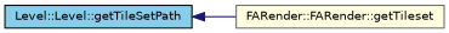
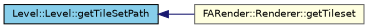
  digraph {
    rankdir=LR
    node [fontname=Helvetica fontsize=10 shape=record style=filled]
    n1 [color=black fillcolor=skyblue fontcolor=black height=0.2 label="Level::Level::getTileSetPath" width=0.4]
-   n2 [color=gray40 fillcolor=lightyellow height=0.2 label="FARender::FARender::getTileset" width=0.4]
+   n2 [color=gray40 fillcolor=lightyellow height=0.2 label="FARender::Renderer::getTileset" width=0.4]
    n1 -> n2 [color=midnightblue dir=back fontname=Helvetica fontsize=10 labelfontname=Helvetica labelfontsize=10 style=solid]
  }
